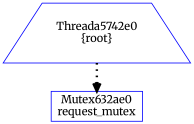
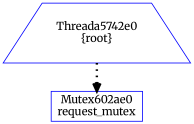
  digraph {
    fontname=Merriweather
    node [color=blue fontname=Merriweather]
    n1 [label="Threada5742e0\n{root}" shape=trapezium]
-   n2 [label="Mutex632ae0\nrequest_mutex" shape=box]
+   n2 [label="Mutex602ae0\nrequest_mutex" shape=box]
    n1 -> n2 [arrowhead=open penwidth=3 style=dotted fontname=Merriweather]
  }
